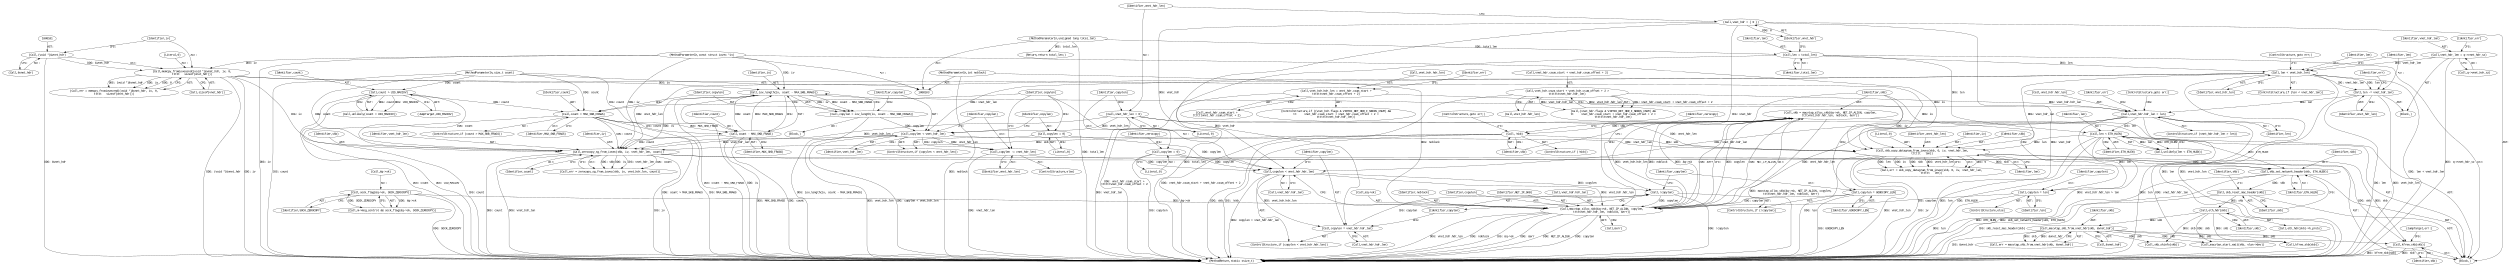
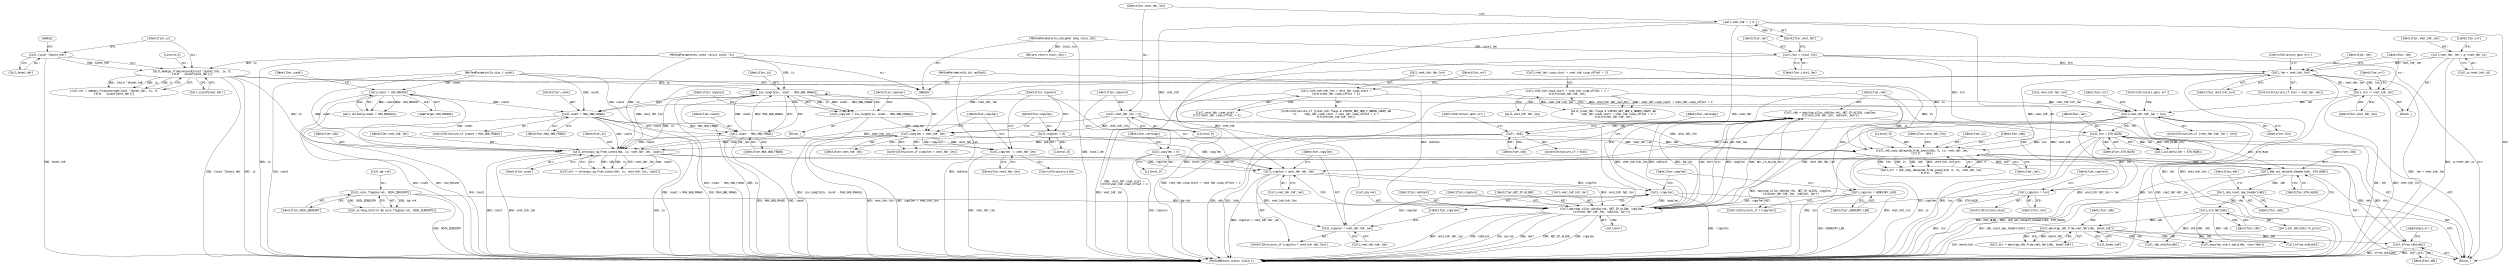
  digraph {
    fontname="Liberation Mono"
    node [fontname="Liberation Mono"]
    edge [fontname="Liberation Mono"]
    n1 [label="(Call,kfree_skb(skb))"]
    n2 [label="(Identifier,skb)"]
    n3 [label="(MethodReturn,static ssize_t)"]
    n4 [label="(Block,)"]
    n5 [label="(Call,skb_copy_datagram_from_iovec(skb, 0, iv, vnet_hdr_len,\n\t\t\t\t\t\t   len))"]
    n6 [label="(Call,skb_set_network_header(skb, ETH_HLEN))"]
    n7 [label="(Identifier,len)"]
    n8 [label="(Call,err = skb_copy_datagram_from_iovec(skb, 0, iv, vnet_hdr_len,\n\t\t\t\t\t\t   len))"]
    n9 [label="(Call,skb_reset_mac_header(skb))"]
    n10 [label="(Identifier,ETH_HLEN)"]
    n11 [label="(Call,!skb)"]
    n12 [label="(Call,zerocopy_sg_from_iovec(skb, iv, vnet_hdr_len, count))"]
    n13 [label="(ControlStructure,if (!skb))"]
    n14 [label="(Identifier,skb)"]
    n15 [label="(Identifier,count)"]
    n16 [label="(Call,err = zerocopy_sg_from_iovec(skb, iv, vnet_hdr_len, count))"]
    n17 [label="(Call,skb = macvtap_alloc_skb(&q->sk, NET_IP_ALIGN, copylen,\n\t\t\t\tvnet_hdr.hdr_len, noblock, &err))"]
    n18 [label="(Call,macvtap_alloc_skb(&q->sk, NET_IP_ALIGN, copylen,\n\t\t\t\tvnet_hdr.hdr_len, noblock, &err))"]
    n19 [label="(Call,&err)"]
    n20 [label="(Call,sock_flag(&q->sk, SOCK_ZEROCOPY))"]
    n21 [label="(Call,m->msg_control && sock_flag(&q->sk, SOCK_ZEROCOPY))"]
    n22 [label="(Identifier,SOCK_ZEROCOPY)"]
    n23 [label="(Call,copylen = len)"]
    n24 [label="(ControlStructure,else)"]
    n25 [label="(Identifier,len)"]
    n26 [label="(Call,len < ETH_HLEN)"]
    n27 [label="(Identifier,ETH_HLEN)"]
    n28 [label="(Call,unlikely(len < ETH_HLEN))"]
    n29 [label="(Call,len = total_len)"]
    n30 [label="(Call,len < vnet_hdr_len)"]
    n31 [label="(Identifier,total_len)"]
    n32 [label="(Call,len -= vnet_hdr_len)"]
    n33 [label="(Call,copylen < vnet_hdr_len)"]
    n34 [label="(Identifier,vnet_hdr_len)"]
    n35 [label="(ControlStructure,if (len < vnet_hdr_len))"]
    n36 [label="(MethodParameterIn,unsigned long total_len)"]
    n37 [label="(Return,return total_len;)"]
    1000103
    n39 [label="(Call,vnet_hdr.hdr_len > len)"]
    n40 [label="(Call,copylen < vnet_hdr.hdr_len)"]
    n41 [label="(ControlStructure,if (vnet_hdr.hdr_len > len))"]
    n42 [label="(Identifier,len)"]
    n43 [label="(Call,!copylen)"]
    n44 [label="(Call,copylen = vnet_hdr.hdr_len)"]
    n45 [label="(ControlStructure,if (copylen < vnet_hdr.hdr_len))"]
    n46 [label="(Call,vnet_hdr.hdr_len)"]
    n47 [label="(Call,vnet_hdr.hdr_len = vnet_hdr.csum_start +\n\t\t\t\t\t\tvnet_hdr.csum_offset + 2)"]
    n48 [label="(ControlStructure,if ((vnet_hdr.flags & VIRTIO_NET_HDR_F_NEEDS_CSUM) &&\n\t\t     vnet_hdr.csum_start + vnet_hdr.csum_offset + 2 >\n\t\t\t\t\t\t\tvnet_hdr.hdr_len))"]
    n49 [label="(Call,vnet_hdr.csum_start +\n\t\t\t\t\t\tvnet_hdr.csum_offset + 2)"]
    n50 [label="(Call,vnet_hdr.csum_start + vnet_hdr.csum_offset + 2 >\n\t\t\t\t\t\t\tvnet_hdr.hdr_len)"]
    n51 [label="(Call,(vnet_hdr.flags & VIRTIO_NET_HDR_F_NEEDS_CSUM) &&\n\t\t     vnet_hdr.csum_start + vnet_hdr.csum_offset + 2 >\n\t\t\t\t\t\t\tvnet_hdr.hdr_len)"]
    n52 [label="(Call,vnet_hdr.hdr_len)"]
    n53 [label="(Identifier,vnet_hdr_len)"]
    n54 [label="(Block,)"]
    n55 [label="(ControlStructure,if (copylen < vnet_hdr_len))"]
    n56 [label="(Call,copylen -= vnet_hdr_len)"]
    n57 [label="(Identifier,vnet_hdr_len)"]
    n58 [label="(Call,vnet_hdr_len = q->vnet_hdr_sz)"]
    n59 [label="(Call,q->vnet_hdr_sz)"]
    n60 [label="(Identifier,copylen)"]
    n61 [label="(ControlStructure,if (!copylen))"]
    n62 [label="(Call,vnet_hdr.hdr_len)"]
    n63 [label="(Call,copylen = 0)"]
    n64 [label="(Literal,0)"]
    n65 [label="(Call,copylen = 0)"]
    n66 [label="(Literal,0)"]
    n67 [label="(ControlStructure,else)"]
    n68 [label="(Identifier,vnet_hdr_len)"]
    n69 [label="(Call,copylen = iov_length(iv, count - MAX_SKB_FRAGS))"]
    n70 [label="(Call,iov_length(iv, count - MAX_SKB_FRAGS))"]
    n71 [label="(Block,)"]
    n72 [label="(Call,count - MAX_SKB_FRAGS)"]
    n73 [label="(Identifier,MAX_SKB_FRAGS)"]
    n74 [label="(Call,memcpy_fromiovecend((void *)&vnet_hdr, iv, 0,\n\t\t\t\t\t   sizeof(vnet_hdr)))"]
    n75 [label="(Call,err = memcpy_fromiovecend((void *)&vnet_hdr, iv, 0,\n\t\t\t\t\t   sizeof(vnet_hdr)))"]
    n76 [label="(Call,sizeof(vnet_hdr))"]
    n77 [label="(Call,(void *)&vnet_hdr)"]
    n78 [label="(Call,&vnet_hdr)"]
    n79 [label="(Call,macvtap_skb_from_vnet_hdr(skb, &vnet_hdr))"]
    n80 [label="(Call,err = macvtap_skb_from_vnet_hdr(skb, &vnet_hdr))"]
    n81 [label="(Call,skb_shinfo(skb))"]
    n82 [label="(Call,&vnet_hdr)"]
    n83 [label="(Call,macvlan_start_xmit(skb, vlan->dev))"]
    n84 [label="(Call,kfree_skb(skb))"]
    n85 [label="(MethodParameterIn,const struct iovec *iv)"]
    n86 [label="(Call,count > MAX_SKB_FRAGS)"]
    n87 [label="(Identifier,MAX_SKB_FRAGS)"]
    n88 [label="(ControlStructure,if (count > MAX_SKB_FRAGS))"]
    n89 [label="(Call,count > UIO_MAXIOV)"]
    n90 [label="(JumpTarget,UIO_MAXIOV)"]
    n91 [label="(Call,unlikely(count > UIO_MAXIOV))"]
    n92 [label="(MethodParameterIn,size_t count)"]
    n93 [label="(Call,vnet_hdr_len = 0)"]
    n94 [label="(Literal,0)"]
    n95 [label="(Call,vnet_hdr = { 0 })"]
    n96 [label="(Identifier,vnet_hdr)"]
    n97 [label="(Call,copylen = GOODCOPY_LEN)"]
    n98 [label="(Identifier,GOODCOPY_LEN)"]
    n99 [label="(MethodParameterIn,int noblock)"]
    n100 [label="(Call,eth_hdr(skb))"]
    n101 [label="(Identifier,skb)"]
    n102 [label="(Call,eth_hdr(skb)->h_proto)"]
    n103 [label="(Identifier,skb)"]
-   n104 [label="(Identifier,NET_IP_SKB)"]
+   n104 [label="(Identifier,NET_IP_ALIGN)"]
    n105 [label="(Identifier,vnet_hdr_len)"]
    n106 [label="(Identifier,copylen)"]
    n107 [label="(Identifier,skb)"]
    n108 [label="(Literal,0)"]
    n109 [label="(Call,vnet_hdr.hdr_len)"]
    n110 [label="(Identifier,err)"]
    n111 [label="(Call,vnet_hdr.hdr_len)"]
    n112 [label="(Identifier,copylen)"]
    n113 [label="(Identifier,vnet_hdr_len)"]
    n114 [label="(Identifier,skb)"]
    n115 [label="(Identifier,skb)"]
    n116 [label="(Identifier,vnet_hdr_len)"]
    n117 [label="(JumpTarget,err:)"]
    n118 [label="(Identifier,zerocopy)"]
    n119 [label="(Identifier,copylen)"]
    n120 [label="(Call,vnet_hdr.csum_start + vnet_hdr.csum_offset + 2)"]
    n121 [label="(Identifier,count)"]
    n122 [label="(ControlStructure,goto err;)"]
    n123 [label="(Identifier,count)"]
    n124 [label="(Identifier,err)"]
    n125 [label="(Identifier,copylen)"]
    n126 [label="(Identifier,len)"]
    n127 [label="(Identifier,copylen)"]
    n128 [label="(Identifier,count)"]
    n129 [label="(Identifier,copylen)"]
    n130 [label="(Identifier,len)"]
    n131 [label="(Identifier,copylen)"]
    n132 [label="(Identifier,skb)"]
    n133 [label="(Identifier,iv)"]
    n134 [label="(Call,vnet_hdr.hdr_len)"]
    n135 [label="(Identifier,skb)"]
    n136 [label="(Identifier,len)"]
    n137 [label="(ControlStructure,goto err;)"]
    n138 [label="(Call,&q->sk)"]
    n139 [label="(Identifier,copylen)"]
    n140 [label="(Identifier,iv)"]
    n141 [label="(Identifier,skb)"]
    n142 [label="(Call,&q->sk)"]
    n143 [label="(Identifier,zerocopy)"]
    n144 [label="(Identifier,vnet_hdr_len)"]
    n145 [label="(Identifier,copylen)"]
    n146 [label="(Identifier,iv)"]
    n147 [label="(Identifier,err)"]
    n148 [label="(Identifier,noblock)"]
    n149 [label="(Identifier,copylen)"]
    n150 [label="(ControlStructure,goto err;)"]
    n151 [label="(Identifier,iv)"]
    n152 [label="(Identifier,len)"]
    n153 [label="(Identifier,err)"]
    n154 [label="(Literal,0)"]
    1000161
    n1 -> n2 [label="CFG: "]
    n1 -> n3 [label="DDG: skb"]
    n1 -> n3 [label="DDG: kfree_skb(skb)"]
    n1 -> n4 [label="AST: "]
    n2 -> n1 [label="AST: "]
    n5 -> n1 [label="DDG: skb"]
    n5 -> n3 [label="DDG: iv"]
    n5 -> n3 [label="DDG: len"]
    n5 -> n3 [label="DDG: vnet_hdr_len"]
    n5 -> n6 [label="DDG: skb"]
    n5 -> n7 [label="CFG: "]
    n5 -> n8 [label="AST: "]
    n5 -> n8 [label="DDG: 0"]
    n5 -> n8 [label="DDG: len"]
    n5 -> n8 [label="DDG: iv"]
    n5 -> n8 [label="DDG: skb"]
    n5 -> n8 [label="DDG: vnet_hdr_len"]
    n6 -> n3 [label="DDG: ETH_HLEN"]
    n6 -> n3 [label="DDG: skb_set_network_header(skb, ETH_HLEN)"]
    n6 -> n4 [label="AST: "]
    n6 -> n9 [label="DDG: skb"]
    n6 -> n10 [label="CFG: "]
    n7 -> n5 [label="AST: "]
    n8 -> n5 [label="CFG: "]
    n9 -> n3 [label="DDG: skb_reset_mac_header(skb)"]
    n9 -> n4 [label="AST: "]
    n9 -> n100 [label="DDG: skb"]
    n9 -> n103 [label="CFG: "]
    n10 -> n6 [label="AST: "]
    n11 -> n3 [label="DDG: !skb"]
    n11 -> n3 [label="DDG: skb"]
    n11 -> n5 [label="DDG: skb"]
    n11 -> n12 [label="DDG: skb"]
    n11 -> n13 [label="AST: "]
    n11 -> n14 [label="CFG: "]
    n12 -> n1 [label="DDG: skb"]
    n12 -> n3 [label="DDG: vnet_hdr_len"]
    n12 -> n3 [label="DDG: iv"]
    n12 -> n3 [label="DDG: count"]
    n12 -> n6 [label="DDG: skb"]
    n12 -> n15 [label="CFG: "]
    n12 -> n16 [label="AST: "]
    n12 -> n16 [label="DDG: skb"]
    n12 -> n16 [label="DDG: iv"]
    n12 -> n16 [label="DDG: vnet_hdr_len"]
    n12 -> n16 [label="DDG: count"]
    n14 -> n11 [label="AST: "]
    n14 -> n17 [label="CFG: "]
    n15 -> n12 [label="AST: "]
    n16 -> n12 [label="CFG: "]
    n17 -> n3 [label="DDG: macvtap_alloc_skb(&q->sk, NET_IP_ALIGN, copylen,\n\t\t\t\tvnet_hdr.hdr_len, noblock, &err)"]
    n17 -> n4 [label="AST: "]
    n17 -> n11 [label="DDG: skb"]
    n17 -> n18 [label="CFG: "]
    n18 -> n3 [label="DDG: vnet_hdr.hdr_len"]
    n18 -> n3 [label="DDG: noblock"]
    n18 -> n3 [label="DDG: &q->sk"]
    n18 -> n3 [label="DDG: &err"]
    n18 -> n3 [label="DDG: NET_IP_ALIGN"]
    n18 -> n3 [label="DDG: copylen"]
    n18 -> n17 [label="AST: "]
    n18 -> n17 [label="DDG: vnet_hdr.hdr_len"]
    n18 -> n17 [label="DDG: noblock"]
    n18 -> n17 [label="DDG: copylen"]
    n18 -> n17 [label="DDG: &q->sk"]
    n18 -> n17 [label="DDG: NET_IP_ALIGN"]
    n18 -> n17 [label="DDG: &err"]
    n18 -> n19 [label="CFG: "]
    n19 -> n18 [label="AST: "]
    n20 -> n3 [label="DDG: SOCK_ZEROCOPY"]
    n20 -> n18 [label="DDG: &q->sk"]
    n20 -> n21 [label="AST: "]
    n20 -> n21 [label="DDG: &q->sk"]
    n20 -> n21 [label="DDG: SOCK_ZEROCOPY"]
    n20 -> n22 [label="CFG: "]
    n21 -> n20 [label="CFG: "]
    n22 -> n20 [label="AST: "]
    n23 -> n3 [label="DDG: len"]
    n23 -> n18 [label="DDG: copylen"]
    n23 -> n24 [label="AST: "]
    n23 -> n25 [label="CFG: "]
    n25 -> n23 [label="AST: "]
    n26 -> n3 [label="DDG: ETH_HLEN"]
    n26 -> n3 [label="DDG: len"]
    n26 -> n5 [label="DDG: len"]
    n26 -> n6 [label="DDG: ETH_HLEN"]
    n26 -> n23 [label="DDG: len"]
    n26 -> n27 [label="CFG: "]
    n26 -> n28 [label="AST: "]
    n26 -> n28 [label="DDG: len"]
    n26 -> n28 [label="DDG: ETH_HLEN"]
    n27 -> n26 [label="AST: "]
    n28 -> n26 [label="CFG: "]
    n29 -> n3 [label="DDG: total_len"]
    n29 -> n4 [label="AST: "]
    n29 -> n26 [label="DDG: len"]
    n29 -> n30 [label="DDG: len"]
    n29 -> n31 [label="CFG: "]
    n30 -> n3 [label="DDG: len"]
    n30 -> n3 [label="DDG: vnet_hdr_len"]
    n30 -> n3 [label="DDG: len < vnet_hdr_len"]
    n30 -> n5 [label="DDG: vnet_hdr_len"]
    n30 -> n12 [label="DDG: vnet_hdr_len"]
    n30 -> n32 [label="DDG: vnet_hdr_len"]
    n30 -> n32 [label="DDG: len"]
    n30 -> n33 [label="DDG: vnet_hdr_len"]
    n30 -> n34 [label="CFG: "]
    n30 -> n35 [label="AST: "]
    n31 -> n29 [label="AST: "]
    n32 -> n3 [label="DDG: len"]
    n32 -> n3 [label="DDG: vnet_hdr_len"]
    n32 -> n39 [label="DDG: len"]
    n32 -> n53 [label="CFG: "]
    n32 -> n54 [label="AST: "]
    n33 -> n3 [label="DDG: copylen < vnet_hdr_len"]
    n33 -> n3 [label="DDG: vnet_hdr_len"]
    n33 -> n5 [label="DDG: vnet_hdr_len"]
    n33 -> n12 [label="DDG: vnet_hdr_len"]
    n33 -> n55 [label="AST: "]
    n33 -> n56 [label="DDG: vnet_hdr_len"]
    n33 -> n56 [label="DDG: copylen"]
    n33 -> n57 [label="CFG: "]
    n34 -> n30 [label="AST: "]
    n36 -> n3 [label="DDG: total_len"]
    n36 -> n29 [label="DDG: total_len"]
    n36 -> n37 [label="DDG: total_len"]
    n36 -> 1000103 [label="AST: "]
    n39 -> n3 [label="DDG: vnet_hdr.hdr_len"]
    n39 -> n3 [label="DDG: vnet_hdr.hdr_len > len"]
    n39 -> n3 [label="DDG: len"]
    n39 -> n18 [label="DDG: vnet_hdr.hdr_len"]
    n39 -> n26 [label="DDG: len"]
    n39 -> n40 [label="DDG: vnet_hdr.hdr_len"]
    n39 -> n41 [label="AST: "]
    n39 -> n42 [label="CFG: "]
    n40 -> n3 [label="DDG: copylen < vnet_hdr.hdr_len"]
    n40 -> n18 [label="DDG: vnet_hdr.hdr_len"]
    n40 -> n43 [label="DDG: copylen"]
    n40 -> n44 [label="DDG: vnet_hdr.hdr_len"]
    n40 -> n45 [label="AST: "]
    n40 -> n46 [label="CFG: "]
    n42 -> n39 [label="AST: "]
    n43 -> n3 [label="DDG: !copylen"]
    n43 -> n18 [label="DDG: copylen"]
    n43 -> n60 [label="CFG: "]
    n43 -> n61 [label="AST: "]
    n44 -> n43 [label="DDG: copylen"]
    n44 -> n45 [label="AST: "]
    n44 -> n62 [label="CFG: "]
    n46 -> n40 [label="AST: "]
    n47 -> n3 [label="DDG: vnet_hdr.csum_start +\n\t\t\t\t\t\tvnet_hdr.csum_offset + 2"]
    n47 -> n39 [label="DDG: vnet_hdr.hdr_len"]
    n47 -> n48 [label="AST: "]
    n47 -> n49 [label="CFG: "]
    n49 -> n47 [label="AST: "]
    n50 -> n3 [label="DDG: vnet_hdr.csum_start + vnet_hdr.csum_offset + 2"]
    n50 -> n39 [label="DDG: vnet_hdr.hdr_len"]
    n50 -> n51 [label="AST: "]
    n50 -> n51 [label="DDG: vnet_hdr.csum_start + vnet_hdr.csum_offset + 2"]
    n50 -> n51 [label="DDG: vnet_hdr.hdr_len"]
    n50 -> n52 [label="CFG: "]
    n51 -> n50 [label="CFG: "]
    n52 -> n50 [label="AST: "]
    n53 -> n32 [label="AST: "]
    n56 -> n3 [label="DDG: vnet_hdr_len"]
    n56 -> n40 [label="DDG: copylen"]
    n56 -> n67 [label="AST: "]
    n56 -> n68 [label="CFG: "]
    n57 -> n33 [label="AST: "]
    n58 -> n3 [label="DDG: q->vnet_hdr_sz"]
    n58 -> n30 [label="DDG: vnet_hdr_len"]
    n58 -> n54 [label="AST: "]
    n58 -> n59 [label="CFG: "]
    n59 -> n58 [label="AST: "]
    n60 -> n40 [label="CFG: "]
    n60 -> n43 [label="AST: "]
    n60 -> n44 [label="CFG: "]
    n62 -> n44 [label="AST: "]
    n63 -> n3 [label="DDG: copylen"]
    n63 -> n4 [label="AST: "]
    n63 -> n40 [label="DDG: copylen"]
    n63 -> n64 [label="CFG: "]
    n64 -> n63 [label="AST: "]
    n65 -> n40 [label="DDG: copylen"]
    n65 -> n55 [label="AST: "]
    n65 -> n66 [label="CFG: "]
    n66 -> n65 [label="AST: "]
    n68 -> n56 [label="AST: "]
    n69 -> n3 [label="DDG: iov_length(iv, count - MAX_SKB_FRAGS)"]
    n69 -> n33 [label="DDG: copylen"]
    n69 -> n70 [label="CFG: "]
    n69 -> n71 [label="AST: "]
    n70 -> n3 [label="DDG: count - MAX_SKB_FRAGS"]
    n70 -> n3 [label="DDG: iv"]
    n70 -> n5 [label="DDG: iv"]
    n70 -> n12 [label="DDG: iv"]
    n70 -> n69 [label="AST: "]
    n70 -> n69 [label="DDG: iv"]
    n70 -> n69 [label="DDG: count - MAX_SKB_FRAGS"]
    n70 -> n72 [label="CFG: "]
    n72 -> n3 [label="DDG: MAX_SKB_FRAGS"]
    n72 -> n3 [label="DDG: count"]
    n72 -> n12 [label="DDG: count"]
    n72 -> n70 [label="AST: "]
    n72 -> n70 [label="DDG: count"]
    n72 -> n70 [label="DDG: MAX_SKB_FRAGS"]
    n72 -> n73 [label="CFG: "]
    n73 -> n72 [label="AST: "]
    n74 -> n3 [label="DDG: iv"]
    n74 -> n3 [label="DDG: (void *)&vnet_hdr"]
    n74 -> n5 [label="DDG: iv"]
    n74 -> n12 [label="DDG: iv"]
    n74 -> n70 [label="DDG: iv"]
    n74 -> n75 [label="AST: "]
    n74 -> n75 [label="DDG: (void *)&vnet_hdr"]
    n74 -> n75 [label="DDG: iv"]
    n74 -> n75 [label="DDG: 0"]
    n74 -> n76 [label="CFG: "]
    n75 -> n74 [label="CFG: "]
    n76 -> n74 [label="AST: "]
    n77 -> n3 [label="DDG: &vnet_hdr"]
    n77 -> n74 [label="AST: "]
    n77 -> n74 [label="DDG: &vnet_hdr"]
    n77 -> n78 [label="CFG: "]
    n78 -> n77 [label="AST: "]
    n79 -> n1 [label="DDG: skb"]
    n79 -> n3 [label="DDG: &vnet_hdr"]
    n79 -> n80 [label="AST: "]
    n79 -> n80 [label="DDG: skb"]
    n79 -> n80 [label="DDG: &vnet_hdr"]
    n79 -> n81 [label="DDG: skb"]
    n79 -> n82 [label="CFG: "]
    n79 -> n83 [label="DDG: skb"]
    n79 -> n84 [label="DDG: skb"]
    n80 -> n79 [label="CFG: "]
    n82 -> n79 [label="AST: "]
    n85 -> n3 [label="DDG: iv"]
    n85 -> n5 [label="DDG: iv"]
    n85 -> n12 [label="DDG: iv"]
    n85 -> 1000103 [label="AST: "]
    n85 -> n70 [label="DDG: iv"]
    n85 -> n74 [label="DDG: iv"]
    n86 -> n3 [label="DDG: MAX_SKB_FRAGS"]
    n86 -> n3 [label="DDG: count"]
    n86 -> n3 [label="DDG: count > MAX_SKB_FRAGS"]
    n86 -> n12 [label="DDG: count"]
    n86 -> n72 [label="DDG: count"]
    n86 -> n72 [label="DDG: MAX_SKB_FRAGS"]
    n86 -> n87 [label="CFG: "]
    n86 -> n88 [label="AST: "]
    n87 -> n86 [label="AST: "]
    n89 -> n3 [label="DDG: UIO_MAXIOV"]
    n89 -> n3 [label="DDG: count"]
    n89 -> n12 [label="DDG: count"]
    n89 -> n86 [label="DDG: count"]
    n89 -> n90 [label="CFG: "]
    n89 -> n91 [label="AST: "]
    n89 -> n91 [label="DDG: count"]
    n89 -> n91 [label="DDG: UIO_MAXIOV"]
    n90 -> n89 [label="AST: "]
    n91 -> n89 [label="CFG: "]
    n92 -> n3 [label="DDG: count"]
    n92 -> n12 [label="DDG: count"]
    n92 -> 1000103 [label="AST: "]
    n92 -> n72 [label="DDG: count"]
    n92 -> n86 [label="DDG: count"]
    n92 -> n89 [label="DDG: count"]
    n93 -> n3 [label="DDG: vnet_hdr_len"]
    n93 -> n4 [label="AST: "]
    n93 -> n5 [label="DDG: vnet_hdr_len"]
    n93 -> n12 [label="DDG: vnet_hdr_len"]
    n93 -> n33 [label="DDG: vnet_hdr_len"]
    n93 -> n94 [label="CFG: "]
    n94 -> n93 [label="AST: "]
    n95 -> n3 [label="DDG: vnet_hdr"]
    n95 -> n4 [label="AST: "]
    n95 -> n18 [label="DDG: vnet_hdr"]
    n95 -> n40 [label="DDG: vnet_hdr"]
    n95 -> n44 [label="DDG: vnet_hdr"]
    n95 -> n96 [label="DDG: 0"]
    n96 -> n29 [label="CFG: "]
    n96 -> n95 [label="AST: "]
    n97 -> n3 [label="DDG: GOODCOPY_LEN"]
    n97 -> n18 [label="DDG: copylen"]
    n97 -> n61 [label="AST: "]
    n97 -> n98 [label="CFG: "]
    n98 -> n97 [label="AST: "]
    n99 -> n3 [label="DDG: noblock"]
    n99 -> n18 [label="DDG: noblock"]
    n99 -> 1000103 [label="AST: "]
    n100 -> n79 [label="DDG: skb"]
    n100 -> n81 [label="DDG: skb"]
    n100 -> n83 [label="DDG: skb"]
    n100 -> n84 [label="DDG: skb"]
    n100 -> n101 [label="CFG: "]
    n100 -> n102 [label="AST: "]
    n101 -> n100 [label="AST: "]
    n103 -> n6 [label="CFG: "]
    n103 -> n9 [label="AST: "]
    n104 -> n18 [label="AST: "]
    n105 -> n58 [label="AST: "]
    n106 -> n33 [label="CFG: "]
    n106 -> n56 [label="AST: "]
    n107 -> n12 [label="AST: "]
    n108 -> n74 [label="AST: "]
    n109 -> n39 [label="AST: "]
    n110 -> n39 [label="CFG: "]
    n111 -> n47 [label="AST: "]
    n112 -> n69 [label="AST: "]
    n112 -> n86 [label="CFG: "]
    n113 -> n5 [label="AST: "]
    n114 -> n6 [label="AST: "]
    n115 -> n17 [label="AST: "]
    n115 -> n23 [label="CFG: "]
    n115 -> n43 [label="CFG: "]
    n115 -> n97 [label="CFG: "]
    n116 -> n12 [label="AST: "]
    n117 -> n1 [label="CFG: "]
    n118 -> n11 [label="CFG: "]
    n119 -> n40 [label="AST: "]
    n119 -> n56 [label="CFG: "]
    n119 -> n65 [label="CFG: "]
    n119 -> n86 [label="CFG: "]
    n120 -> n50 [label="AST: "]
    n121 -> n89 [label="AST: "]
    n122 -> n11 [label="CFG: "]
    n123 -> n86 [label="AST: "]
    n124 -> n58 [label="CFG: "]
    n125 -> n33 [label="CFG: "]
    n125 -> n65 [label="AST: "]
    n126 -> n26 [label="AST: "]
    n127 -> n63 [label="AST: "]
    n127 -> n93 [label="CFG: "]
    n128 -> n72 [label="AST: "]
    n129 -> n33 [label="AST: "]
    n129 -> n69 [label="CFG: "]
    n130 -> n29 [label="AST: "]
    n131 -> n40 [label="CFG: "]
    n131 -> n44 [label="AST: "]
    n132 -> n79 [label="AST: "]
    n133 -> n5 [label="AST: "]
    n134 -> n18 [label="AST: "]
    n135 -> n9 [label="CFG: "]
    n136 -> n30 [label="AST: "]
    n137 -> n30 [label="CFG: "]
    n138 -> n18 [label="AST: "]
    n139 -> n43 [label="CFG: "]
    n139 -> n97 [label="AST: "]
    n140 -> n74 [label="AST: "]
    n140 -> n77 [label="CFG: "]
    n141 -> n5 [label="AST: "]
    n142 -> n20 [label="AST: "]
    n143 -> n63 [label="CFG: "]
    n144 -> n93 [label="AST: "]
    n144 -> n95 [label="CFG: "]
    n145 -> n23 [label="AST: "]
    n146 -> n12 [label="AST: "]
    n147 -> n47 [label="CFG: "]
    n148 -> n18 [label="AST: "]
    n149 -> n18 [label="AST: "]
    n150 -> n39 [label="CFG: "]
    n151 -> n70 [label="AST: "]
    n152 -> n30 [label="CFG: "]
    n152 -> n32 [label="AST: "]
    n153 -> n32 [label="CFG: "]
    n154 -> n5 [label="AST: "]
    1000161 -> n77 [label="AST: "]
  }
